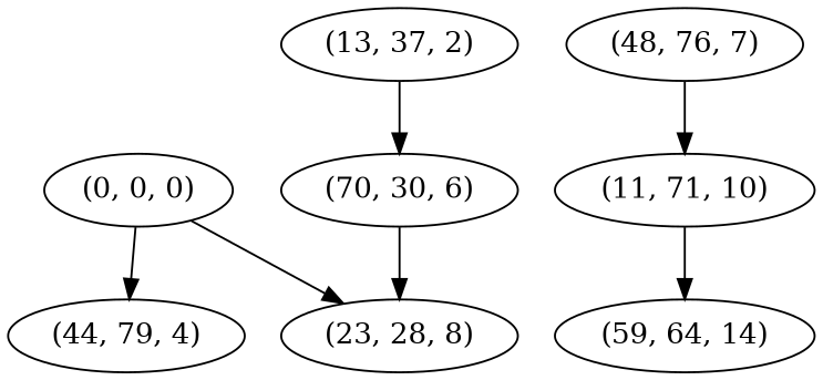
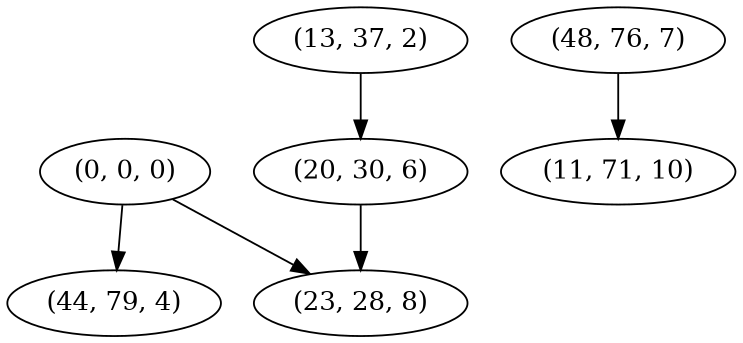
  digraph {
    "(0, 0, 0)"
    "(44, 79, 4)"
    "(23, 28, 8)"
    "(13, 37, 2)"
-   "(20, 30, 6)" [label="(70, 30, 6)"]
+   "(20, 30, 6)"
    n6 [label="(11, 71, 10)"]
    "(48, 76, 7)"
-   "(59, 64, 14)"
    "(0, 0, 0)" -> "(44, 79, 4)"
    "(0, 0, 0)" -> "(23, 28, 8)"
    "(13, 37, 2)" -> "(20, 30, 6)"
    "(20, 30, 6)" -> "(23, 28, 8)"
-   n6 -> "(59, 64, 14)"
    "(48, 76, 7)" -> n6
  }
